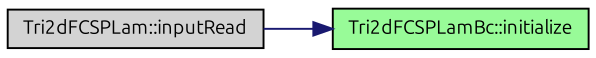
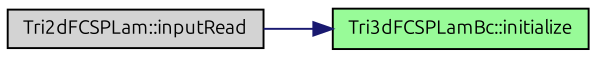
  digraph {
    rankdir=LR
    fontname=Ubuntu
    node [color=black fontname=Ubuntu fontsize=10 shape=record style=filled]
    n1 [fillcolor=lightgrey fontcolor=black height=0.2 label="Tri2dFCSPLam::inputRead" width=0.4]
-   n2 [fillcolor=palegreen height=0.2 label="Tri2dFCSPLamBc::initialize" width=0.4]
+   n2 [fillcolor=palegreen height=0.2 label="Tri3dFCSPLamBc::initialize" width=0.4]
    n1 -> n2 [color=midnightblue fontname=Ubuntu fontsize=10 labelfontname=Helvetica labelfontsize=10 style=solid]
  }
